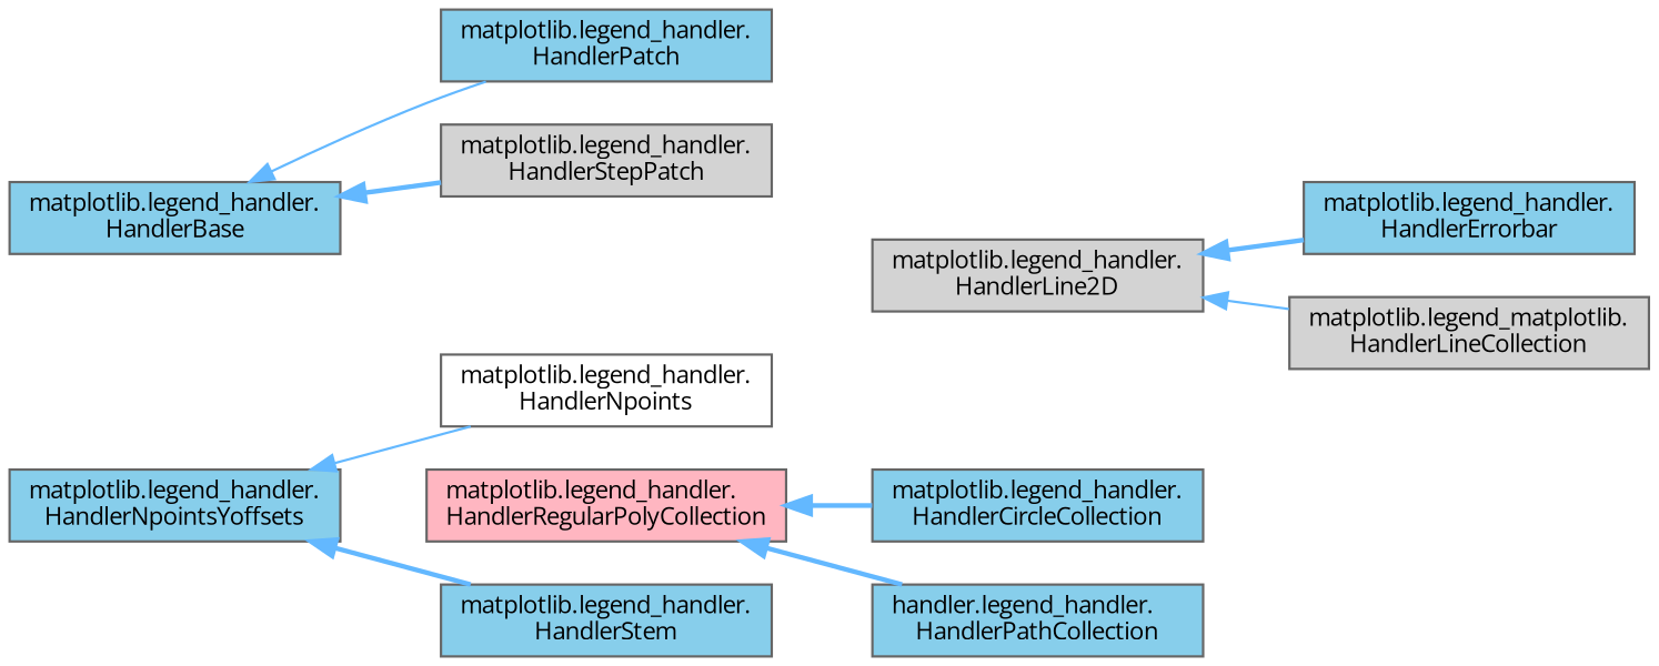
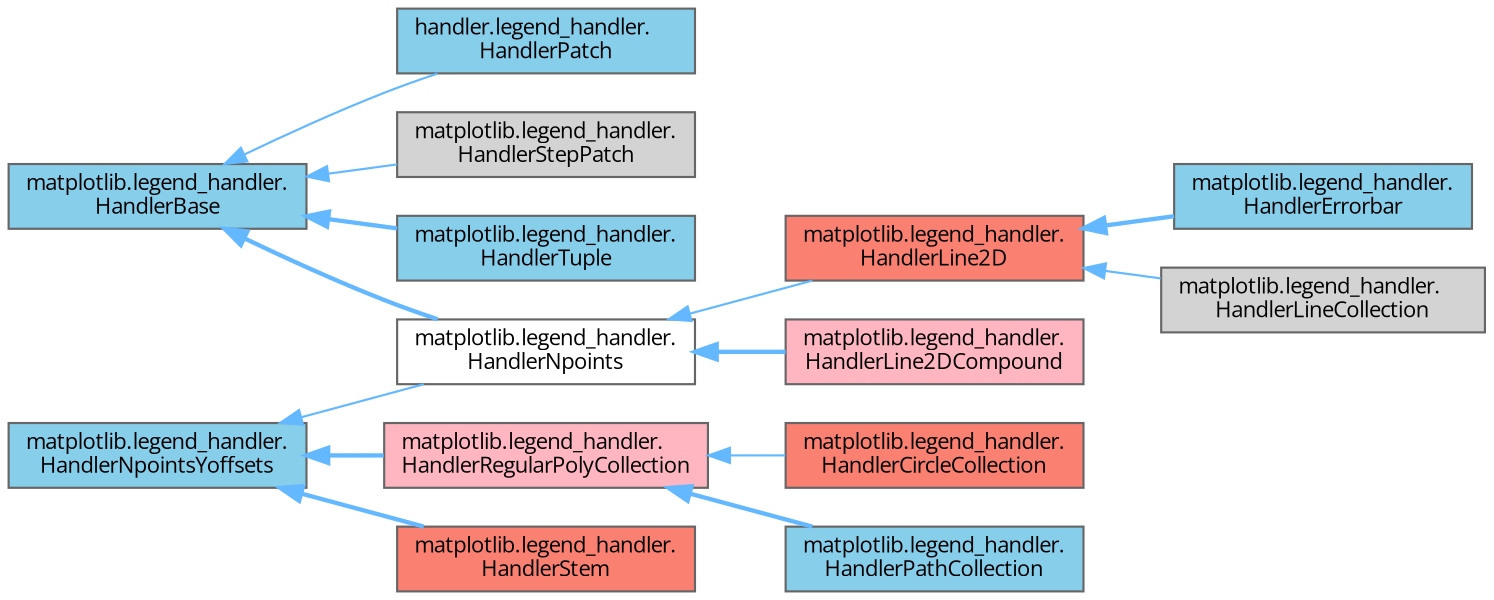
  digraph {
    fontname="Open Sans"
    rankdir=LR
    node [color=grey40 fillcolor=skyblue fontname="Open Sans" fontsize=10 shape=box style=filled]
    edge [color=steelblue1 dir=back fontname="Open Sans" fontsize=10 labelfontname=Helvetica labelfontsize=10 style=bold]
    n1 [height=0.2 label="matplotlib.legend_handler.\lHandlerBase" width=0.4]
    n2 [fillcolor=white height=0.2 label="matplotlib.legend_handler.\lHandlerNpoints" width=0.4]
-   n3 [height=0.2 label="matplotlib.legend_handler.\lHandlerPatch" width=0.4]
+   n3 [height=0.2 label="handler.legend_handler.\lHandlerPatch" width=0.4]
    n4 [fillcolor=lightgrey height=0.2 label="matplotlib.legend_handler.\lHandlerStepPatch" width=0.4]
-   n6 [fillcolor=lightgrey height=0.2 label="matplotlib.legend_handler.\lHandlerLine2D" width=0.4]
+   n5 [height=0.2 label="matplotlib.legend_handler.\lHandlerTuple" width=0.4]
+   n6 [fillcolor=salmon height=0.2 label="matplotlib.legend_handler.\lHandlerLine2D" width=0.4]
+   n7 [fillcolor=lightpink height=0.2 label="matplotlib.legend_handler.\lHandlerLine2DCompound" width=0.4]
    n8 [height=0.2 label="matplotlib.legend_handler.\lHandlerErrorbar" width=0.4]
-   n9 [fillcolor=lightgrey height=0.2 label="matplotlib.legend_matplotlib.\lHandlerLineCollection" width=0.4]
+   n9 [fillcolor=lightgrey height=0.2 label="matplotlib.legend_handler.\lHandlerLineCollection" width=0.4]
    n10 [height=0.2 label="matplotlib.legend_handler.\lHandlerNpointsYoffsets" width=0.4]
    n11 [fillcolor=lightpink height=0.2 label="matplotlib.legend_handler.\lHandlerRegularPolyCollection" width=0.4]
-   n12 [height=0.2 label="matplotlib.legend_handler.\lHandlerStem" width=0.4]
-   n13 [height=0.2 label="matplotlib.legend_handler.\lHandlerCircleCollection" width=0.4]
-   n14 [height=0.2 label="handler.legend_handler.\lHandlerPathCollection" width=0.4]
+   n12 [fillcolor=salmon height=0.2 label="matplotlib.legend_handler.\lHandlerStem" width=0.4]
+   n13 [fillcolor=salmon height=0.2 label="matplotlib.legend_handler.\lHandlerCircleCollection" width=0.4]
+   n14 [height=0.2 label="matplotlib.legend_handler.\lHandlerPathCollection" width=0.4]
+   n1 -> n2
    n1 -> n3 [style=solid]
-   n1 -> n4
+   n1 -> n4 [style=solid]
+   n1 -> n5
+   n2 -> n6 [style=solid]
+   n2 -> n7
    n6 -> n8
    n6 -> n9 [style=solid]
    n10 -> n2 [style=solid]
+   n10 -> n11
    n10 -> n12
-   n11 -> n13
+   n11 -> n13 [style=solid]
    n11 -> n14
  }
